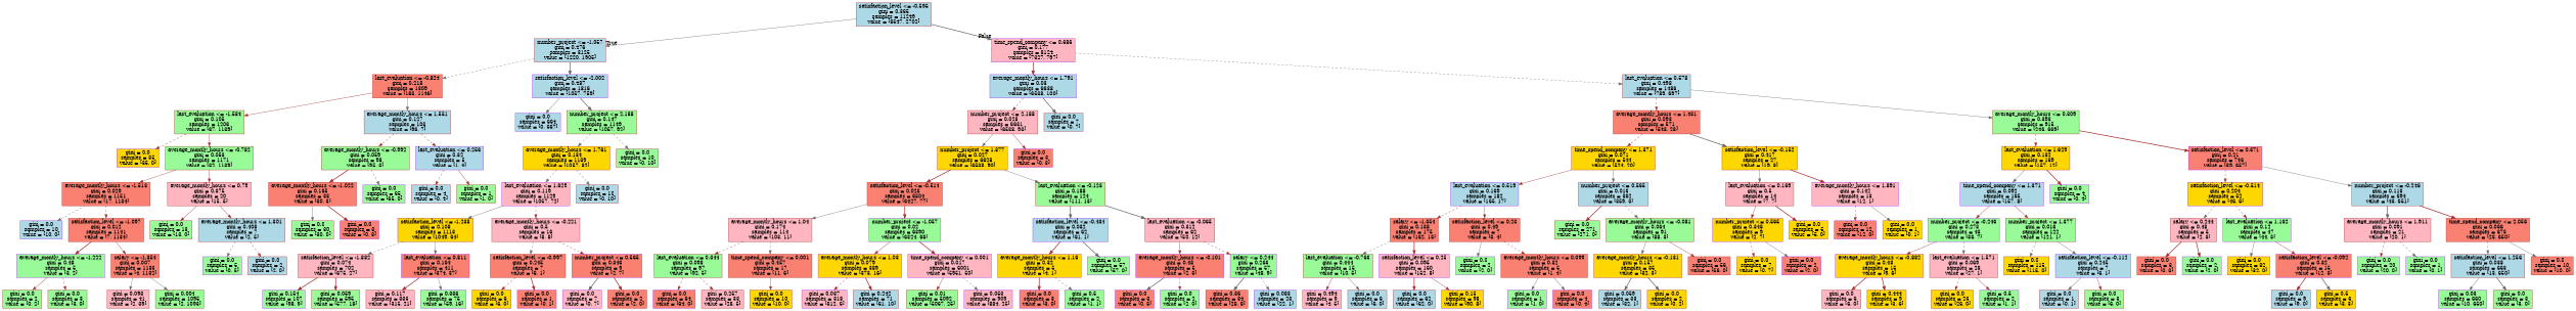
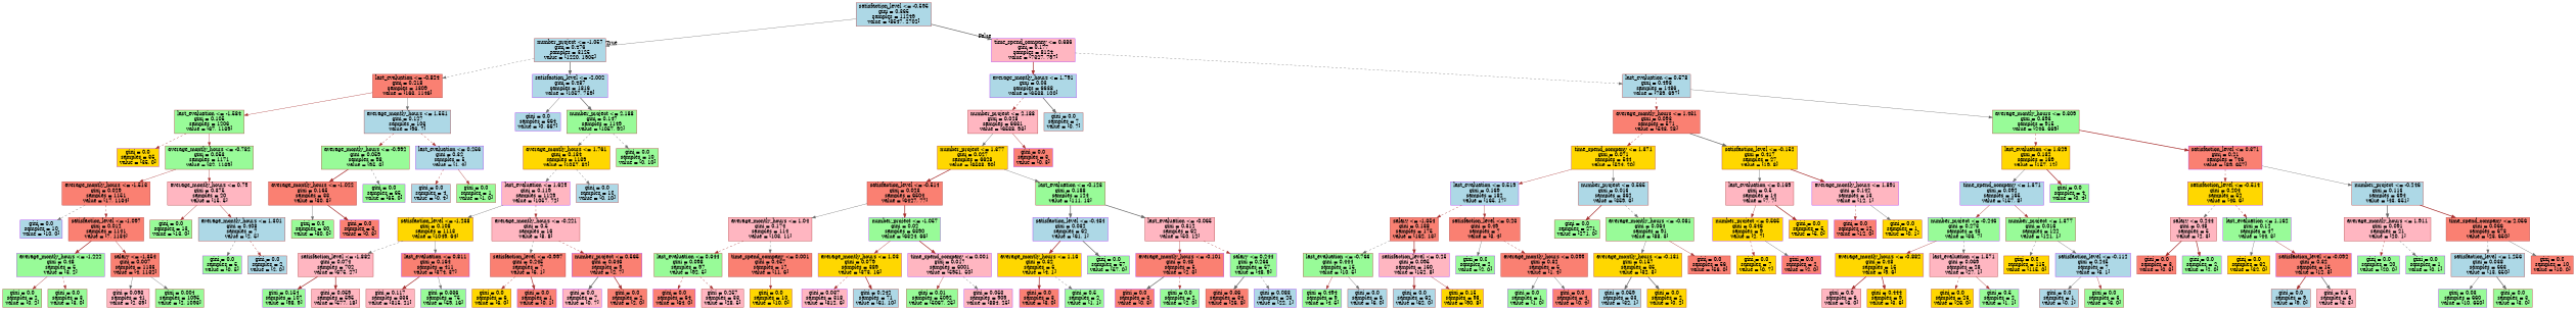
  digraph {
    node [color=brown fillcolor=palegreen shape=box style=filled]
    edge [color=brown style=solid]
    n1 [fillcolor=lightblue label="satisfaction_level <= -0.595\ngini = 0.365\nsamples = 11249\nvalue = [8547, 2702]"]
    n2 [fillcolor=lightblue label="number_project <= -1.057\ngini = 0.476\nsamples = 3125\nvalue = [1220, 1905]"]
    n3 [color=purple fillcolor=lightpink label="time_spend_company <= 0.686\ngini = 0.177\nsamples = 8124\nvalue = [7327, 797]"]
    n4 [fillcolor=salmon label="last_evaluation <= -0.824\ngini = 0.218\nsamples = 1309\nvalue = [163, 1146]"]
    n5 [color=purple fillcolor=lightblue label="satisfaction_level <= -2.002\ngini = 0.487\nsamples = 1816\nvalue = [1057, 759]"]
    n6 [color=purple fillcolor=lightblue label="average_montly_hours <= 1.791\ngini = 0.03\nsamples = 6638\nvalue = [6538, 100]"]
    n7 [fillcolor=lightblue label="last_evaluation <= 0.578\ngini = 0.498\nsamples = 1486\nvalue = [789, 697]"]
    n8 [label="last_evaluation <= -1.584\ngini = 0.105\nsamples = 1206\nvalue = [67, 1139]"]
    n9 [fillcolor=lightblue label="average_montly_hours <= 1.551\ngini = 0.127\nsamples = 103\nvalue = [96, 7]"]
    n10 [color=purple fillcolor=lightblue label="gini = 0.0\nsamples = 664\nvalue = [0, 667]"]
    n11 [label="number_project <= 2.188\ngini = 0.147\nsamples = 1149\nvalue = [1057, 92]"]
    n12 [color=purple fillcolor=gold label="gini = 0.0\nsamples = 35\nvalue = [35, 0]"]
    n13 [label="average_montly_hours <= -0.782\ngini = 0.053\nsamples = 1171\nvalue = [32, 1139]"]
    n14 [label="average_montly_hours <= -0.992\ngini = 0.059\nsamples = 98\nvalue = [95, 3]"]
    n15 [color=purple fillcolor=lightblue label="last_evaluation <= 0.256\ngini = 0.32\nsamples = 5\nvalue = [1, 4]"]
    n16 [fillcolor=salmon label="average_montly_hours <= -1.513\ngini = 0.029\nsamples = 1151\nvalue = [17, 1134]"]
    n17 [fillcolor=lightpink label="average_montly_hours <= 0.79\ngini = 0.375\nsamples = 20\nvalue = [15, 5]"]
    n18 [color=purple fillcolor=lightblue label="gini = 0.0\nsamples = 10\nvalue = [10, 0]"]
    n19 [fillcolor=salmon label="satisfaction_level <= -1.097\ngini = 0.012\nsamples = 1141\nvalue = [7, 1134]"]
    n20 [label="gini = 0.0\nsamples = 13\nvalue = [13, 0]"]
    n21 [fillcolor=lightblue label="average_montly_hours <= 1.301\ngini = 0.408\nsamples = 7\nvalue = [2, 5]"]
    n22 [color=purple label="average_montly_hours <= -1.222\ngini = 0.48\nsamples = 5\nvalue = [3, 2]"]
    n23 [fillcolor=salmon label="salary <= -1.354\ngini = 0.007\nsamples = 1136\nvalue = [4, 1132]"]
    n24 [label="gini = 0.0\nsamples = 2\nvalue = [0, 2]"]
    n25 [label="gini = 0.0\nsamples = 3\nvalue = [3, 0]"]
    n26 [fillcolor=lightpink label="gini = 0.093\nsamples = 41\nvalue = [2, 39]"]
    n27 [label="gini = 0.004\nsamples = 1095\nvalue = [2, 1093]"]
    n28 [color=purple label="gini = 0.0\nsamples = 5\nvalue = [0, 5]"]
    n29 [fillcolor=lightblue label="gini = 0.0\nsamples = 2\nvalue = [2, 0]"]
    n30 [fillcolor=salmon label="average_montly_hours <= -1.022\ngini = 0.165\nsamples = 33\nvalue = [30, 3]"]
    n31 [color=purple label="gini = 0.0\nsamples = 65\nvalue = [65, 0]"]
    n32 [fillcolor=lightblue label="gini = 0.0\nsamples = 4\nvalue = [0, 4]"]
    n33 [label="gini = 0.0\nsamples = 1\nvalue = [1, 0]"]
    n34 [label="gini = 0.0\nsamples = 30\nvalue = [30, 0]"]
    n35 [color=purple fillcolor=salmon label="gini = 0.0\nsamples = 3\nvalue = [0, 3]"]
    n36 [fillcolor=gold label="average_montly_hours <= 1.761\ngini = 0.134\nsamples = 1139\nvalue = [1057, 82]"]
    n37 [label="gini = 0.0\nsamples = 10\nvalue = [0, 10]"]
    n38 [color=purple fillcolor=lightpink label="last_evaluation <= 1.629\ngini = 0.119\nsamples = 1129\nvalue = [1057, 72]"]
    n39 [fillcolor=lightblue label="gini = 0.0\nsamples = 10\nvalue = [0, 10]"]
    n40 [fillcolor=gold label="satisfaction_level <= -1.238\ngini = 0.108\nsamples = 1113\nvalue = [1049, 64]"]
    n41 [fillcolor=lightpink label="average_montly_hours <= -0.221\ngini = 0.5\nsamples = 16\nvalue = [8, 8]"]
    n42 [fillcolor=lightpink label="satisfaction_level <= -1.882\ngini = 0.074\nsamples = 702\nvalue = [675, 27]"]
    n43 [color=purple fillcolor=salmon label="last_evaluation <= 0.811\ngini = 0.164\nsamples = 411\nvalue = [374, 37]"]
    n44 [fillcolor=salmon label="satisfaction_level <= -0.997\ngini = 0.245\nsamples = 7\nvalue = [6, 1]"]
    n45 [color=purple fillcolor=salmon label="number_project <= 0.565\ngini = 0.346\nsamples = 9\nvalue = [2, 7]"]
    n46 [color=purple label="gini = 0.154\nsamples = 107\nvalue = [98, 9]"]
-   n47 [label="gini = 0.059\nsamples = 595\nvalue = [577, 18]"]
+   n47 [fillcolor=lightpink label="gini = 0.059\nsamples = 595\nvalue = [577, 18]"]
    n48 [fillcolor=lightpink label="gini = 0.117\nsamples = 336\nvalue = [315, 21]"]
    n49 [color=purple label="gini = 0.336\nsamples = 75\nvalue = [59, 16]"]
    n50 [fillcolor=gold label="gini = 0.0\nsamples = 6\nvalue = [6, 0]"]
    n51 [color=purple fillcolor=salmon label="gini = 0.0\nsamples = 1\nvalue = [0, 1]"]
    n52 [color=purple fillcolor=lightpink label="gini = 0.0\nsamples = 7\nvalue = [0, 7]"]
    n53 [fillcolor=salmon label="gini = 0.0\nsamples = 2\nvalue = [2, 0]"]
    n54 [fillcolor=lightpink label="number_project <= 2.188\ngini = 0.028\nsamples = 6631\nvalue = [6538, 93]"]
    n55 [fillcolor=lightblue label="gini = 0.0\nsamples = 7\nvalue = [0, 7]"]
    n56 [fillcolor=salmon label="average_montly_hours <= 1.431\ngini = 0.093\nsamples = 571\nvalue = [543, 28]"]
    n57 [label="average_montly_hours <= 0.309\ngini = 0.393\nsamples = 915\nvalue = [246, 669]"]
    n58 [fillcolor=gold label="number_project <= 1.377\ngini = 0.027\nsamples = 6628\nvalue = [6538, 90]"]
    n59 [color=purple fillcolor=salmon label="gini = 0.0\nsamples = 3\nvalue = [0, 3]"]
    n60 [fillcolor=salmon label="satisfaction_level <= -0.514\ngini = 0.023\nsamples = 6504\nvalue = [6427, 77]"]
    n61 [label="last_evaluation <= -0.123\ngini = 0.188\nsamples = 124\nvalue = [111, 13]"]
    n62 [fillcolor=lightpink label="average_montly_hours <= 1.04\ngini = 0.174\nsamples = 114\nvalue = [103, 11]"]
    n63 [color=purple label="number_project <= -1.057\ngini = 0.02\nsamples = 6390\nvalue = [6324, 66]"]
    n64 [color=purple fillcolor=lightblue label="satisfaction_level <= -0.434\ngini = 0.032\nsamples = 62\nvalue = [61, 1]"]
    n65 [fillcolor=lightpink label="last_evaluation <= -0.065\ngini = 0.312\nsamples = 62\nvalue = [50, 12]"]
    n66 [label="last_evaluation <= 0.344\ngini = 0.098\nsamples = 97\nvalue = [92, 5]"]
    n67 [fillcolor=salmon label="time_spend_company <= 0.001\ngini = 0.457\nsamples = 17\nvalue = [11, 6]"]
    n68 [color=purple fillcolor=gold label="average_montly_hours <= 1.03\ngini = 0.079\nsamples = 389\nvalue = [373, 16]"]
    n69 [color=purple fillcolor=lightpink label="time_spend_company <= 0.001\ngini = 0.017\nsamples = 6001\nvalue = [5951, 50]"]
    n70 [color=purple fillcolor=salmon label="gini = 0.0\nsamples = 64\nvalue = [64, 0]"]
    n71 [fillcolor=lightpink label="gini = 0.257\nsamples = 33\nvalue = [28, 5]"]
    n72 [fillcolor=gold label="gini = 0.0\nsamples = 10\nvalue = [10, 0]"]
    n73 [color=purple fillcolor=lightpink label="gini = 0.037\nsamples = 318\nvalue = [312, 6]"]
    n74 [fillcolor=lightblue label="gini = 0.242\nsamples = 71\nvalue = [61, 10]"]
    n75 [label="gini = 0.01\nsamples = 5092\nvalue = [5067, 25]"]
    n76 [color=purple fillcolor=lightpink label="gini = 0.053\nsamples = 909\nvalue = [884, 25]"]
    n77 [color=purple fillcolor=gold label="average_montly_hours <= 1.16\ngini = 0.32\nsamples = 5\nvalue = [4, 1]"]
    n78 [color=purple label="gini = 0.0\nsamples = 57\nvalue = [57, 0]"]
    n79 [color=purple fillcolor=salmon label="average_montly_hours <= -0.101\ngini = 0.48\nsamples = 5\nvalue = [2, 3]"]
    n80 [color=purple label="salary <= 0.244\ngini = 0.266\nsamples = 57\nvalue = [48, 9]"]
    n81 [color=purple fillcolor=salmon label="gini = 0.0\nsamples = 3\nvalue = [3, 0]"]
    n82 [color=purple label="gini = 0.5\nsamples = 2\nvalue = [1, 1]"]
    n83 [color=purple fillcolor=salmon label="gini = 0.0\nsamples = 3\nvalue = [0, 3]"]
    n84 [color=purple label="gini = 0.0\nsamples = 2\nvalue = [2, 0]"]
    n85 [fillcolor=salmon label="gini = 0.36\nsamples = 34\nvalue = [26, 8]"]
    n86 [color=purple fillcolor=lightblue label="gini = 0.083\nsamples = 23\nvalue = [22, 1]"]
    n87 [fillcolor=gold label="time_spend_company <= 1.371\ngini = 0.071\nsamples = 544\nvalue = [524, 20]"]
    n88 [fillcolor=gold label="satisfaction_level <= -0.152\ngini = 0.417\nsamples = 27\nvalue = [19, 8]"]
    n89 [fillcolor=gold label="last_evaluation <= 1.629\ngini = 0.132\nsamples = 169\nvalue = [157, 12]"]
    n90 [color=purple fillcolor=salmon label="satisfaction_level <= 0.371\ngini = 0.21\nsamples = 746\nvalue = [89, 657]"]
    n91 [color=purple fillcolor=lightblue label="last_evaluation <= 0.519\ngini = 0.169\nsamples = 182\nvalue = [165, 17]"]
    n92 [fillcolor=lightblue label="number_project <= 0.565\ngini = 0.016\nsamples = 362\nvalue = [359, 3]"]
    n93 [fillcolor=lightpink label="last_evaluation <= 0.169\ngini = 0.5\nsamples = 14\nvalue = [7, 7]"]
    n94 [color=purple fillcolor=lightpink label="average_montly_hours <= 1.891\ngini = 0.142\nsamples = 13\nvalue = [12, 1]"]
    n95 [fillcolor=salmon label="salary <= -1.354\ngini = 0.138\nsamples = 175\nvalue = [162, 13]"]
    n96 [fillcolor=salmon label="satisfaction_level <= 0.23\ngini = 0.49\nsamples = 7\nvalue = [3, 4]"]
    n97 [label="gini = 0.0\nsamples = 271\nvalue = [271, 0]"]
    n98 [label="average_montly_hours <= -0.081\ngini = 0.064\nsamples = 91\nvalue = [88, 3]"]
    n99 [label="last_evaluation <= -0.766\ngini = 0.444\nsamples = 15\nvalue = [10, 5]"]
    n100 [color=purple fillcolor=lightpink label="satisfaction_level <= 0.25\ngini = 0.095\nsamples = 160\nvalue = [152, 8]"]
    n101 [color=purple label="gini = 0.0\nsamples = 2\nvalue = [2, 0]"]
    n102 [fillcolor=salmon label="average_montly_hours <= 0.099\ngini = 0.32\nsamples = 5\nvalue = [1, 4]"]
-   n103 [color=purple fillcolor=lightpink label="gini = 0.494\nsamples = 9\nvalue = [4, 5]"]
+   n103 [color=purple label="gini = 0.494\nsamples = 9\nvalue = [4, 5]"]
    n104 [fillcolor=lightblue label="gini = 0.0\nsamples = 6\nvalue = [6, 0]"]
    n105 [fillcolor=lightblue label="gini = 0.0\nsamples = 62\nvalue = [62, 0]"]
    n106 [color=purple fillcolor=gold label="gini = 0.15\nsamples = 98\nvalue = [90, 8]"]
    n107 [color=purple label="gini = 0.0\nsamples = 1\nvalue = [1, 0]"]
    n108 [color=purple fillcolor=salmon label="gini = 0.0\nsamples = 4\nvalue = [0, 4]"]
    n109 [fillcolor=gold label="average_montly_hours <= -0.131\ngini = 0.157\nsamples = 35\nvalue = [32, 3]"]
    n110 [fillcolor=salmon label="gini = 0.0\nsamples = 56\nvalue = [56, 0]"]
    n111 [fillcolor=lightblue label="gini = 0.059\nsamples = 33\nvalue = [32, 1]"]
    n112 [fillcolor=gold label="gini = 0.0\nsamples = 2\nvalue = [0, 2]"]
    n113 [color=purple fillcolor=gold label="number_project <= 0.565\ngini = 0.346\nsamples = 9\nvalue = [2, 7]"]
    n114 [color=purple fillcolor=gold label="gini = 0.0\nsamples = 5\nvalue = [5, 0]"]
    n115 [color=purple fillcolor=salmon label="gini = 0.0\nsamples = 12\nvalue = [12, 0]"]
    n116 [fillcolor=gold label="gini = 0.0\nsamples = 1\nvalue = [0, 1]"]
    n117 [fillcolor=gold label="gini = 0.0\nsamples = 7\nvalue = [0, 7]"]
    n118 [color=purple fillcolor=salmon label="gini = 0.0\nsamples = 2\nvalue = [2, 0]"]
    n119 [color=purple fillcolor=lightblue label="time_spend_company <= 1.371\ngini = 0.092\nsamples = 165\nvalue = [157, 8]"]
    n120 [color=purple label="gini = 0.0\nsamples = 4\nvalue = [0, 4]"]
    n121 [color=purple fillcolor=gold label="satisfaction_level <= -0.514\ngini = 0.204\nsamples = 52\nvalue = [46, 6]"]
    n122 [fillcolor=lightblue label="number_project <= -0.246\ngini = 0.116\nsamples = 694\nvalue = [43, 651]"]
    n123 [color=purple label="number_project <= -0.246\ngini = 0.273\nsamples = 43\nvalue = [36, 7]"]
    n124 [label="number_project <= 1.377\ngini = 0.016\nsamples = 122\nvalue = [121, 1]"]
    n125 [color=purple fillcolor=gold label="average_montly_hours <= -0.882\ngini = 0.48\nsamples = 15\nvalue = [9, 6]"]
    n126 [fillcolor=lightpink label="last_evaluation <= 1.571\ngini = 0.069\nsamples = 28\nvalue = [27, 1]"]
    n127 [fillcolor=gold label="gini = 0.0\nsamples = 115\nvalue = [115, 0]"]
    n128 [color=purple fillcolor=lightblue label="satisfaction_level <= -0.112\ngini = 0.245\nsamples = 7\nvalue = [6, 1]"]
    n129 [fillcolor=lightpink label="gini = 0.0\nsamples = 6\nvalue = [6, 0]"]
    n130 [fillcolor=gold label="gini = 0.444\nsamples = 9\nvalue = [3, 6]"]
    n131 [fillcolor=gold label="gini = 0.0\nsamples = 26\nvalue = [26, 0]"]
    n132 [color=purple label="gini = 0.5\nsamples = 2\nvalue = [1, 1]"]
    n133 [fillcolor=lightblue label="gini = 0.0\nsamples = 1\nvalue = [0, 1]"]
    n134 [label="gini = 0.0\nsamples = 6\nvalue = [6, 0]"]
    n135 [fillcolor=lightpink label="salary <= 0.244\ngini = 0.48\nsamples = 5\nvalue = [2, 3]"]
    n136 [color=purple label="last_evaluation <= 1.162\ngini = 0.12\nsamples = 47\nvalue = [44, 3]"]
    n137 [fillcolor=lightpink label="average_montly_hours <= 1.911\ngini = 0.091\nsamples = 21\nvalue = [20, 1]"]
    n138 [fillcolor=salmon label="time_spend_company <= 2.056\ngini = 0.066\nsamples = 673\nvalue = [23, 650]"]
    n139 [fillcolor=salmon label="gini = 0.0\nsamples = 3\nvalue = [0, 3]"]
    n140 [color=purple label="gini = 0.0\nsamples = 2\nvalue = [2, 0]"]
    n141 [fillcolor=gold label="gini = 0.0\nsamples = 32\nvalue = [32, 0]"]
    n142 [color=purple fillcolor=salmon label="satisfaction_level <= -0.092\ngini = 0.32\nsamples = 15\nvalue = [12, 3]"]
    n143 [fillcolor=lightblue label="gini = 0.0\nsamples = 9\nvalue = [9, 0]"]
-   n144 [fillcolor=gold label="gini = 0.5\nsamples = 6\nvalue = [3, 3]"]
+   n144 [fillcolor=lightpink label="gini = 0.5\nsamples = 6\nvalue = [3, 3]"]
    n145 [color=purple label="gini = 0.0\nsamples = 20\nvalue = [20, 0]"]
    n146 [color=purple label="gini = 0.0\nsamples = 1\nvalue = [0, 1]"]
    n147 [fillcolor=lightblue label="satisfaction_level <= 1.256\ngini = 0.038\nsamples = 663\nvalue = [13, 650]"]
    n148 [fillcolor=salmon label="gini = 0.0\nsamples = 10\nvalue = [10, 0]"]
    n149 [color=purple label="gini = 0.03\nsamples = 660\nvalue = [10, 650]"]
    n150 [label="gini = 0.0\nsamples = 3\nvalue = [3, 0]"]
    n1 -> n2 [color=gray40 headlabel=True labelangle=45 labeldistance=2.5]
    n1 -> n3 [color=gray40 headlabel=False labelangle=-45 labeldistance=2.5 style=bold]
    n2 -> n4 [color=gray40 style=dashed]
    n2 -> n5 [color=gray40 style=bold]
    n3 -> n6 [style=bold]
    n3 -> n7 [color=gray40 style=dashed]
    n4 -> n8
    n4 -> n9 [color=gray40]
    n5 -> n10 [color=gray40]
    n5 -> n11 [color=gray40 style=bold]
    n6 -> n54 [style=dashed]
    n6 -> n55 [color=gray40 style=bold]
    n7 -> n56 [style=dashed]
    n7 -> n57 [color=gray40]
    n8 -> n12 [style=dashed]
    n8 -> n13
    n9 -> n14 [style=dashed]
    n9 -> n15 [style=dashed]
    n11 -> n36 [color=gray40 style=dashed]
    n11 -> n37 [color=gray40 style=dashed]
    n13 -> n16
    n13 -> n17
    n14 -> n30 [style=bold]
    n14 -> n31 [color=gray40 style=dashed]
    n15 -> n32 [style=dashed]
    n15 -> n33
    n16 -> n18 [color=gray40 style=dashed]
    n16 -> n19 [style=dashed]
    n17 -> n20
    n17 -> n21
    n19 -> n22 [style=bold]
    n19 -> n23
    n21 -> n28 [color=gray40 style=dashed]
    n21 -> n29 [style=dashed]
    n22 -> n24
    n22 -> n25 [style=dashed]
    n23 -> n26 [color=gray40]
    n23 -> n27 [color=gray40]
    n30 -> n34 [color=gray40]
    n30 -> n35 [style=bold]
    n36 -> n38 [color=gray40 style=dashed]
    n36 -> n39 [color=gray40 style=dashed]
    n38 -> n40 [color=gray40]
    n38 -> n41 [style=dashed]
    n40 -> n42 [color=gray40 style=dashed]
    n40 -> n43 [color=gray40]
    n41 -> n44 [color=gray40 style=dashed]
    n41 -> n45 [style=dashed]
    n42 -> n46 [style=bold]
    n42 -> n47 [style=bold]
    n43 -> n48 [style=bold]
    n43 -> n49 [color=gray40]
    n44 -> n50 [style=dashed]
    n44 -> n51 [style=bold]
    n45 -> n52 [color=gray40 style=bold]
    n45 -> n53 [style=bold]
    n54 -> n58 [color=gray40]
    n54 -> n59
    n56 -> n87 [style=dashed]
    n56 -> n88 [color=gray40 style=bold]
    n57 -> n89 [style=dashed]
    n57 -> n90 [style=bold]
    n58 -> n60 [style=bold]
    n58 -> n61 [color=gray40]
    n60 -> n62 [color=gray40]
    n60 -> n63 [style=bold]
    n61 -> n64 [color=gray40 style=bold]
    n61 -> n65 [color=gray40 style=bold]
    n62 -> n66 [style=dashed]
    n62 -> n67 [color=gray40 style=dashed]
    n63 -> n68
    n63 -> n69 [style=bold]
    n64 -> n77 [style=bold]
    n64 -> n78 [color=gray40 style=bold]
    n65 -> n79
    n65 -> n80 [style=dashed]
    n66 -> n70 [style=dashed]
    n66 -> n71 [style=dashed]
    n67 -> n72
    n68 -> n73 [style=dashed]
    n68 -> n74 [style=bold]
    n69 -> n75
    n69 -> n76 [color=gray40 style=dashed]
    n77 -> n81 [style=bold]
    n77 -> n82 [color=gray40 style=dashed]
    n79 -> n83 [color=gray40 style=bold]
    n79 -> n84 [style=dashed]
    n80 -> n85 [color=gray40 style=bold]
    n80 -> n86 [color=gray40 style=dashed]
    n87 -> n91
    n87 -> n92 [color=gray40]
    n88 -> n93 [color=gray40]
    n88 -> n94 [style=bold]
    n89 -> n119 [color=gray40]
    n89 -> n120 [style=bold]
    n90 -> n121 [style=dashed]
    n90 -> n122 [color=gray40]
    n91 -> n95 [style=dashed]
    n91 -> n96
    n92 -> n97 [style=bold]
    n92 -> n98 [color=gray40 style=dashed]
    n93 -> n113
    n93 -> n114 [style=bold]
    n94 -> n115 [style=dashed]
    n94 -> n116 [color=gray40]
    n95 -> n99 [color=gray40 style=dashed]
    n95 -> n100 [style=bold]
    n96 -> n101 [color=gray40]
    n96 -> n102 [style=dashed]
    n98 -> n109 [color=gray40]
    n98 -> n110
    n99 -> n103
    n99 -> n104 [color=gray40]
    n100 -> n105 [style=bold]
    n100 -> n106
    n102 -> n107 [color=gray40]
    n102 -> n108 [color=gray40]
    n109 -> n111 [color=gray40 style=bold]
    n109 -> n112 [color=gray40 style=bold]
    n113 -> n117 [style=dashed]
    n113 -> n118 [color=gray40]
    n119 -> n123
    n119 -> n124
    n121 -> n135 [color=gray40 style=dashed]
    n121 -> n136 [style=dashed]
    n122 -> n137 [color=gray40 style=bold]
    n122 -> n138 [style=bold]
    n123 -> n125
    n123 -> n126 [color=gray40 style=dashed]
    n124 -> n127 [color=gray40 style=dashed]
    n124 -> n128 [color=gray40]
    n125 -> n129 [style=bold]
    n125 -> n130 [style=bold]
    n126 -> n131 [style=dashed]
    n126 -> n132
    n128 -> n133 [color=gray40]
    n128 -> n134
    n135 -> n139 [style=bold]
    n135 -> n140 [style=bold]
    n136 -> n141 [color=gray40]
    n136 -> n142
    n137 -> n145 [style=dashed]
    n137 -> n146 [color=gray40 style=dashed]
    n138 -> n147 [color=gray40 style=dashed]
    n138 -> n148 [color=gray40]
    n142 -> n143 [style=bold]
    n142 -> n144 [color=gray40 style=bold]
    n147 -> n149 [color=gray40]
    n147 -> n150 [color=gray40 style=bold]
  }
